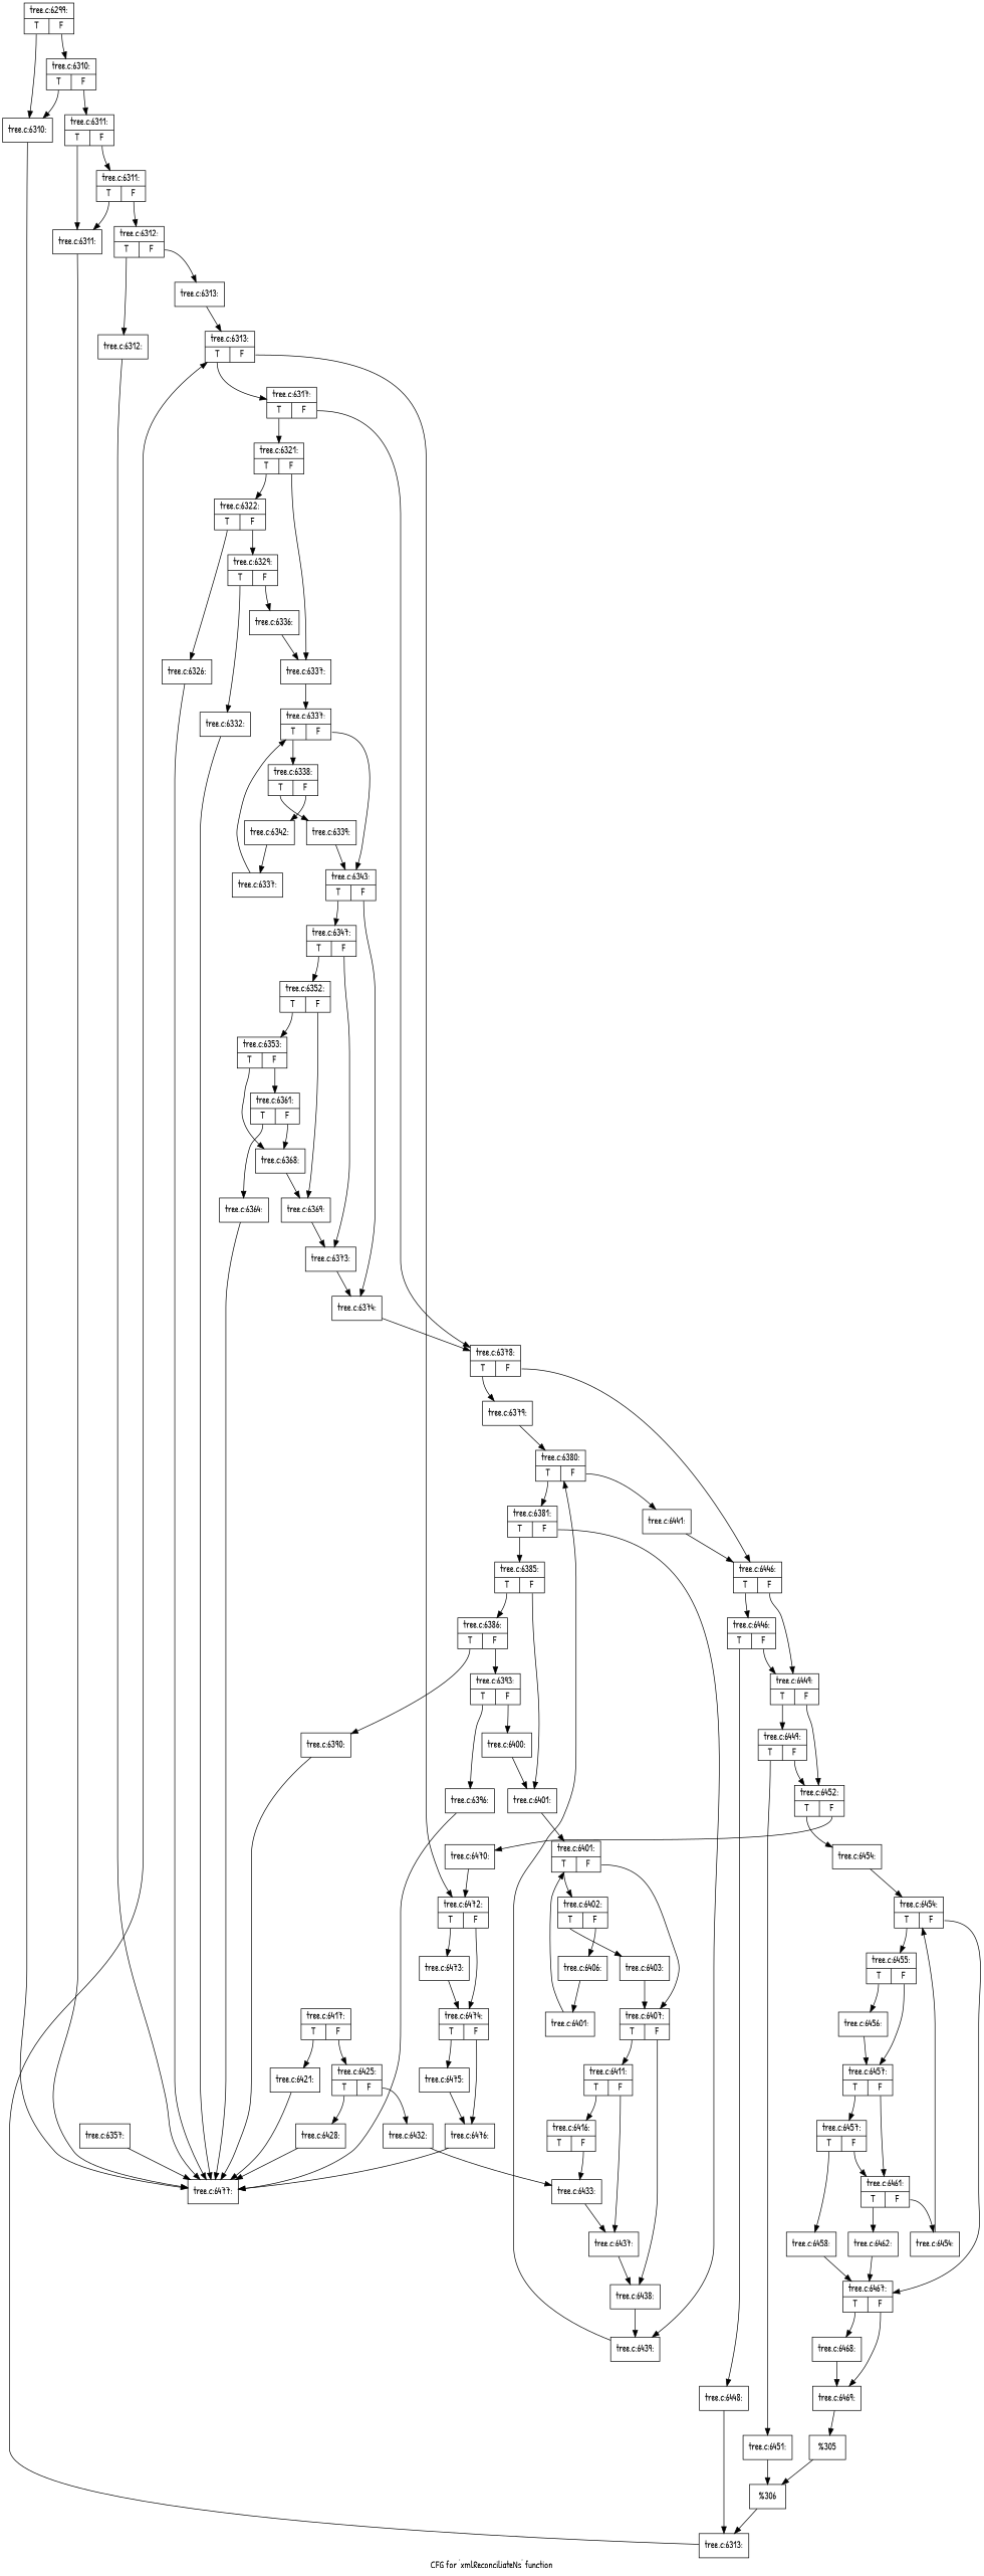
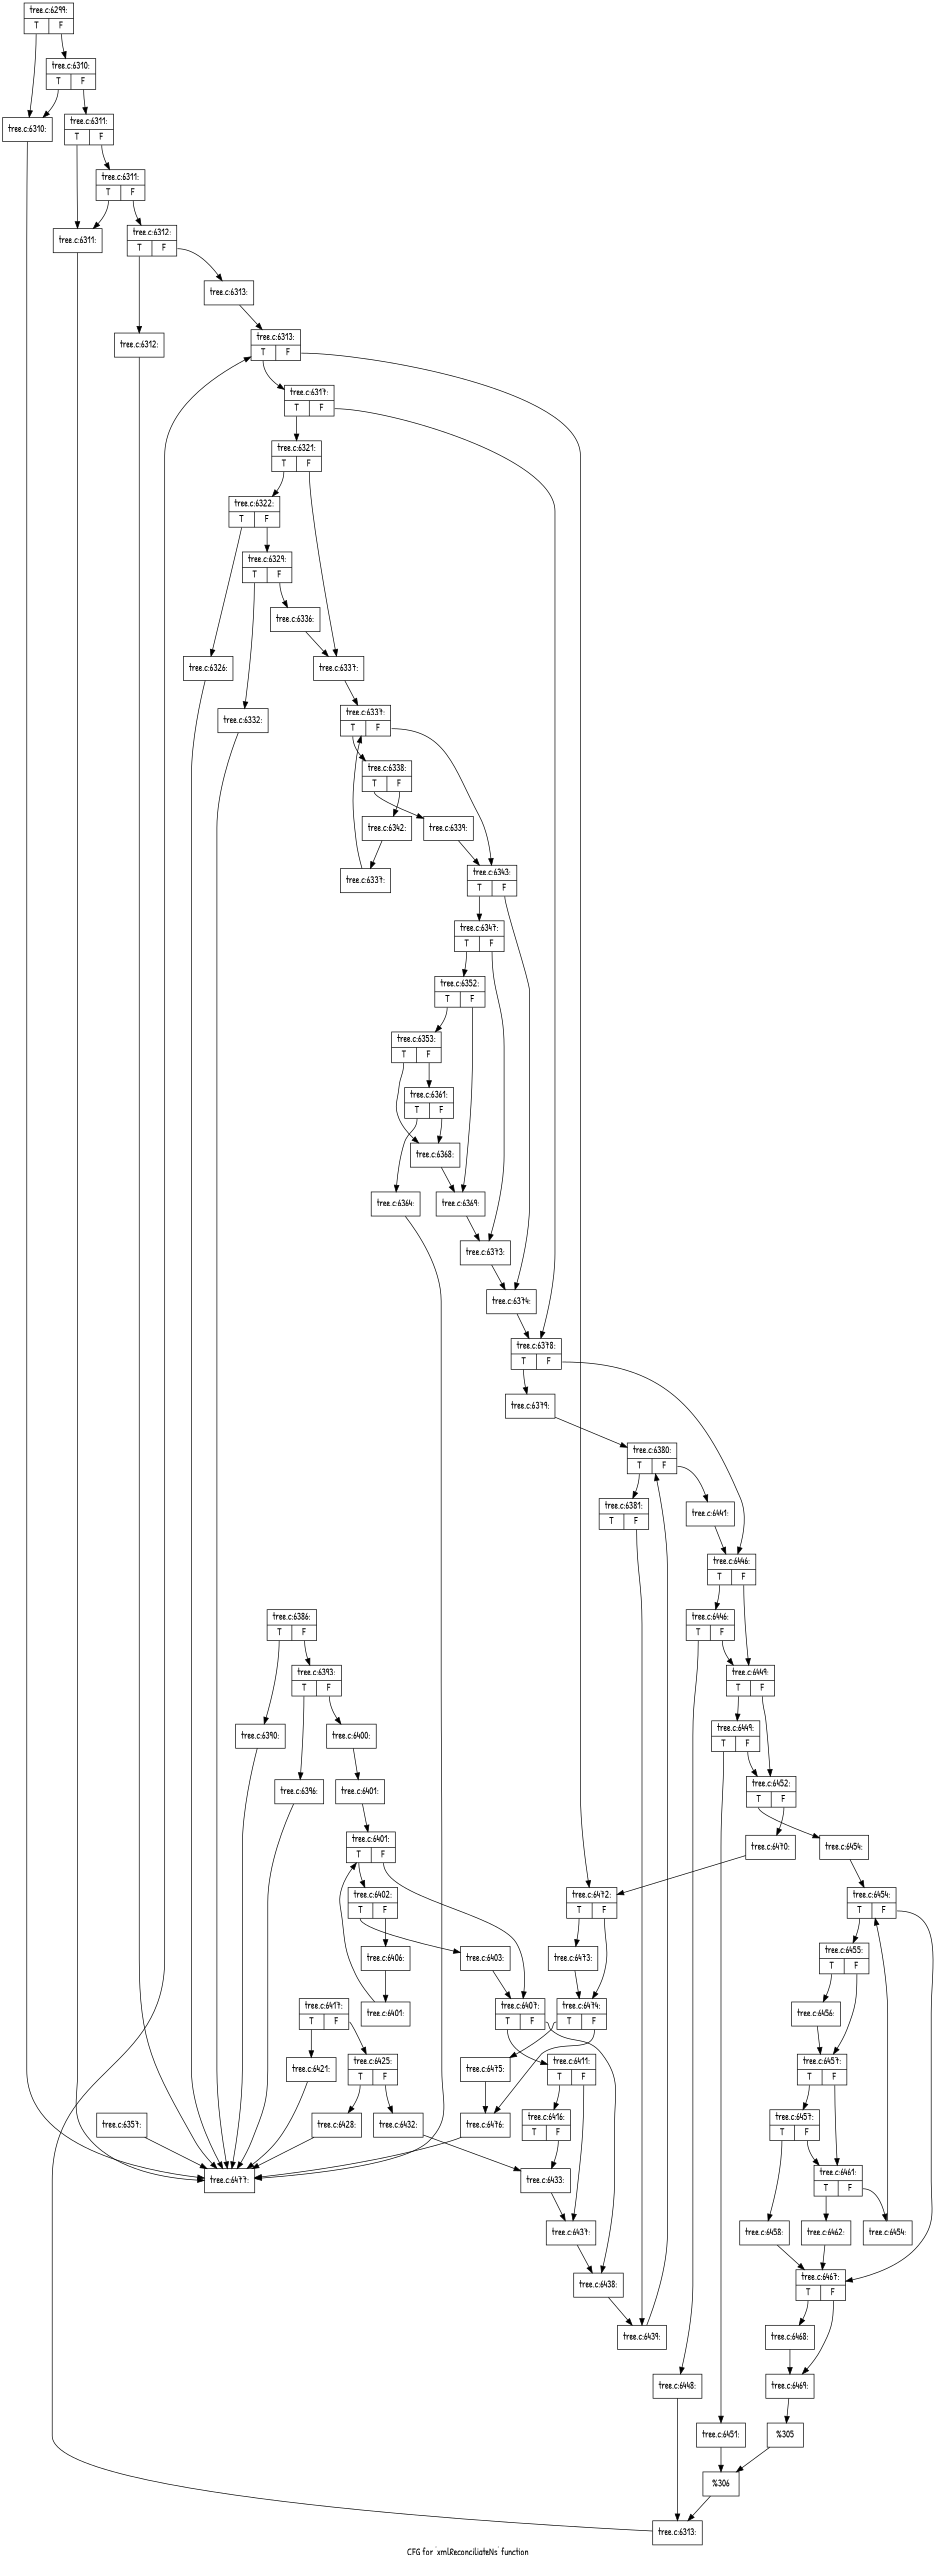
  digraph {
    fontname="Patrick Hand"
    label="CFG for 'xmlReconciliateNs' function"
    node [fontname="Patrick Hand" shape=record]
    edge [fontname="Patrick Hand"]
    n1 [label="{tree.c:6299:|{<s0>T|<s1>F}}"]
    n2 [label="{tree.c:6310:}"]
    n3 [label="{tree.c:6310:|{<s0>T|<s1>F}}"]
    n4 [label="{tree.c:6477:}"]
    n5 [label="{tree.c:6311:|{<s0>T|<s1>F}}"]
    n6 [label="{tree.c:6311:}"]
    n7 [label="{tree.c:6311:|{<s0>T|<s1>F}}"]
    n8 [label="{tree.c:6312:|{<s0>T|<s1>F}}"]
    n9 [label="{tree.c:6312:}"]
    n10 [label="{tree.c:6313:}"]
    n11 [label="{tree.c:6313:|{<s0>T|<s1>F}}"]
    n12 [label="{tree.c:6317:|{<s0>T|<s1>F}}"]
    n13 [label="{tree.c:6472:|{<s0>T|<s1>F}}"]
    n14 [label="{tree.c:6321:|{<s0>T|<s1>F}}"]
    n15 [label="{tree.c:6378:|{<s0>T|<s1>F}}"]
    n16 [label="{tree.c:6473:}"]
    n17 [label="{tree.c:6474:|{<s0>T|<s1>F}}"]
    n18 [label="{tree.c:6322:|{<s0>T|<s1>F}}"]
    n19 [label="{tree.c:6337:}"]
    n20 [label="{tree.c:6379:}"]
    n21 [label="{tree.c:6446:|{<s0>T|<s1>F}}"]
    n22 [label="{tree.c:6475:}"]
    n23 [label="{tree.c:6476:}"]
    n24 [label="{tree.c:6326:}"]
    n25 [label="{tree.c:6329:|{<s0>T|<s1>F}}"]
    n26 [label="{tree.c:6337:|{<s0>T|<s1>F}}"]
    n27 [label="{tree.c:6380:|{<s0>T|<s1>F}}"]
    n28 [label="{tree.c:6446:|{<s0>T|<s1>F}}"]
    n29 [label="{tree.c:6449:|{<s0>T|<s1>F}}"]
    n30 [label="{tree.c:6332:}"]
    n31 [label="{tree.c:6336:}"]
    n32 [label="{tree.c:6338:|{<s0>T|<s1>F}}"]
    n33 [label="{tree.c:6343:|{<s0>T|<s1>F}}"]
    n34 [label="{tree.c:6339:}"]
    n35 [label="{tree.c:6342:}"]
    n36 [label="{tree.c:6347:|{<s0>T|<s1>F}}"]
    n37 [label="{tree.c:6374:}"]
    n38 [label="{tree.c:6337:}"]
    n39 [label="{tree.c:6352:|{<s0>T|<s1>F}}"]
    n40 [label="{tree.c:6373:}"]
    n41 [label="{tree.c:6353:|{<s0>T|<s1>F}}"]
    n42 [label="{tree.c:6369:}"]
    n43 [label="{tree.c:6361:|{<s0>T|<s1>F}}"]
    n44 [label="{tree.c:6368:}"]
    n45 [label="{tree.c:6357:}"]
    n46 [label="{tree.c:6364:}"]
    n47 [label="{tree.c:6381:|{<s0>T|<s1>F}}"]
    n48 [label="{tree.c:6441:}"]
    n49 [label="{tree.c:6448:}"]
    n50 [label="{tree.c:6449:|{<s0>T|<s1>F}}"]
    n51 [label="{tree.c:6452:|{<s0>T|<s1>F}}"]
-   n52 [label="{tree.c:6385:|{<s0>T|<s1>F}}"]
    n53 [label="{tree.c:6439:}"]
    n54 [label="{tree.c:6386:|{<s0>T|<s1>F}}"]
    n55 [label="{tree.c:6401:}"]
    n56 [label="{tree.c:6390:}"]
    n57 [label="{tree.c:6393:|{<s0>T|<s1>F}}"]
    n58 [label="{tree.c:6401:|{<s0>T|<s1>F}}"]
    n59 [label="{tree.c:6396:}"]
    n60 [label="{tree.c:6400:}"]
    n61 [label="{tree.c:6402:|{<s0>T|<s1>F}}"]
    n62 [label="{tree.c:6407:|{<s0>T|<s1>F}}"]
    n63 [label="{tree.c:6403:}"]
    n64 [label="{tree.c:6406:}"]
    n65 [label="{tree.c:6411:|{<s0>T|<s1>F}}"]
    n66 [label="{tree.c:6438:}"]
    n67 [label="{tree.c:6401:}"]
    n68 [label="{tree.c:6416:|{<s0>T|<s1>F}}"]
    n69 [label="{tree.c:6437:}"]
    n70 [label="{tree.c:6433:}"]
    n71 [label="{tree.c:6417:|{<s0>T|<s1>F}}"]
    n72 [label="{tree.c:6421:}"]
    n73 [label="{tree.c:6425:|{<s0>T|<s1>F}}"]
    n74 [label="{tree.c:6428:}"]
    n75 [label="{tree.c:6432:}"]
    n76 [label="{tree.c:6313:}"]
    n77 [label="{tree.c:6451:}"]
    n78 [label="{tree.c:6454:}"]
    n79 [label="{tree.c:6470:}"]
    n80 [label="{%306}"]
    n81 [label="{tree.c:6454:|{<s0>T|<s1>F}}"]
    n82 [label="{tree.c:6455:|{<s0>T|<s1>F}}"]
    n83 [label="{tree.c:6467:|{<s0>T|<s1>F}}"]
    n84 [label="{tree.c:6456:}"]
    n85 [label="{tree.c:6457:|{<s0>T|<s1>F}}"]
    n86 [label="{tree.c:6468:}"]
    n87 [label="{tree.c:6469:}"]
    n88 [label="{tree.c:6457:|{<s0>T|<s1>F}}"]
    n89 [label="{tree.c:6461:|{<s0>T|<s1>F}}"]
    n90 [label="{%305}"]
    n91 [label="{tree.c:6458:}"]
    n92 [label="{tree.c:6462:}"]
    n93 [label="{tree.c:6454:}"]
    n1 -> n2 [tailport=s0]
    n1 -> n3 [tailport=s1]
    n2 -> n4
    n3 -> n2 [tailport=s0]
    n3 -> n5 [tailport=s1]
    n5 -> n6 [tailport=s0]
    n5 -> n7 [tailport=s1]
    n6 -> n4
    n7 -> n6 [tailport=s0]
    n7 -> n8 [tailport=s1]
    n8 -> n9 [tailport=s0]
    n8 -> n10 [tailport=s1]
    n9 -> n4
    n10 -> n11
    n11 -> n12 [tailport=s0]
    n11 -> n13 [tailport=s1]
    n12 -> n14 [tailport=s0]
    n12 -> n15 [tailport=s1]
    n13 -> n16 [tailport=s0]
    n13 -> n17 [tailport=s1]
    n14 -> n18 [tailport=s0]
    n14 -> n19 [tailport=s1]
    n15 -> n20 [tailport=s0]
    n15 -> n21 [tailport=s1]
    n16 -> n17
    n17 -> n22 [tailport=s0]
    n17 -> n23 [tailport=s1]
    n18 -> n24 [tailport=s0]
    n18 -> n25 [tailport=s1]
    n19 -> n26
    n20 -> n27
    n21 -> n28 [tailport=s0]
    n21 -> n29 [tailport=s1]
    n22 -> n23
    n23 -> n4
    n24 -> n4
    n25 -> n30 [tailport=s0]
    n25 -> n31 [tailport=s1]
    n26 -> n32 [tailport=s0]
    n26 -> n33 [tailport=s1]
    n27 -> n47 [tailport=s0]
    n27 -> n48 [tailport=s1]
    n28 -> n29 [tailport=s1]
    n28 -> n49 [tailport=s0]
    n29 -> n50 [tailport=s0]
    n29 -> n51 [tailport=s1]
    n30 -> n4
    n31 -> n19
    n32 -> n34 [tailport=s0]
    n32 -> n35 [tailport=s1]
    n33 -> n36 [tailport=s0]
    n33 -> n37 [tailport=s1]
    n34 -> n33
    n35 -> n38
    n36 -> n39 [tailport=s0]
    n36 -> n40 [tailport=s1]
    n37 -> n15
    n38 -> n26
    n39 -> n41 [tailport=s0]
    n39 -> n42 [tailport=s1]
    n40 -> n37
    n41 -> n43 [tailport=s1]
    n41 -> n44 [tailport=s0]
    n42 -> n40
    n43 -> n44 [tailport=s1]
    n43 -> n46 [tailport=s0]
    n44 -> n42
    n45 -> n4
    n46 -> n4
-   n47 -> n52 [tailport=s0]
    n47 -> n53 [tailport=s1]
    n48 -> n21
    n49 -> n76
    n50 -> n51 [tailport=s1]
    n50 -> n77 [tailport=s0]
    n51 -> n78 [tailport=s0]
    n51 -> n79 [tailport=s1]
-   n52 -> n54 [tailport=s0]
-   n52 -> n55 [tailport=s1]
    n53 -> n27
    n54 -> n56 [tailport=s0]
    n54 -> n57 [tailport=s1]
    n55 -> n58
    n56 -> n4
    n57 -> n59 [tailport=s0]
    n57 -> n60 [tailport=s1]
    n58 -> n61 [tailport=s0]
    n58 -> n62 [tailport=s1]
    n59 -> n4
    n60 -> n55
    n61 -> n63 [tailport=s0]
    n61 -> n64 [tailport=s1]
    n62 -> n65 [tailport=s0]
    n62 -> n66 [tailport=s1]
    n63 -> n62
    n64 -> n67
    n65 -> n68 [tailport=s0]
    n65 -> n69 [tailport=s1]
    n66 -> n53
    n67 -> n58
    n68 -> n70 [tailport=s1]
    n69 -> n66
    n70 -> n69
    n71 -> n72 [tailport=s0]
    n71 -> n73 [tailport=s1]
    n72 -> n4
    n73 -> n74 [tailport=s0]
    n73 -> n75 [tailport=s1]
    n74 -> n4
    n75 -> n70
    n76 -> n11
    n77 -> n80
    n78 -> n81
    n79 -> n13
    n80 -> n76
    n81 -> n82 [tailport=s0]
    n81 -> n83 [tailport=s1]
    n82 -> n84 [tailport=s0]
    n82 -> n85 [tailport=s1]
    n83 -> n86 [tailport=s0]
    n83 -> n87 [tailport=s1]
    n84 -> n85
    n85 -> n88 [tailport=s0]
    n85 -> n89 [tailport=s1]
    n86 -> n87
    n87 -> n90
    n88 -> n89 [tailport=s1]
    n88 -> n91 [tailport=s0]
    n89 -> n92 [tailport=s0]
    n89 -> n93 [tailport=s1]
    n90 -> n80
    n91 -> n83
    n92 -> n83
    n93 -> n81
  }
